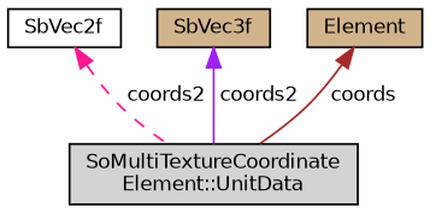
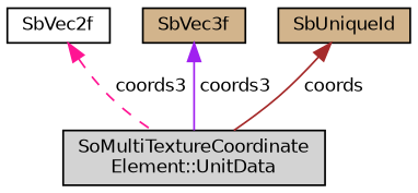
  digraph {
    fontname="DejaVu Sans"
    node [color=black fillcolor=tan fontname="DejaVu Sans" fontsize=10 shape=record style=filled]
    edge [dir=back fontname="DejaVu Sans" fontsize=10 labelfontname=Helvetica labelfontsize=10 style=solid]
    n1 [fillcolor=lightgrey fontcolor=black height=0.2 label="SoMultiTextureCoordinate\lElement::UnitData" width=0.4]
    n2 [fillcolor=white height=0.2 label=SbVec2f width=0.4]
    n3 [height=0.2 label=SbVec3f width=0.4]
-   n4 [height=0.2 label=Element width=0.4]
-   n2 -> n1 [color=deeppink label=" coords2" style=dashed]
-   n3 -> n1 [color=purple label=" coords2"]
+   n4 [height=0.2 label=SbUniqueId width=0.4]
+   n2 -> n1 [color=deeppink label=" coords3" style=dashed]
+   n3 -> n1 [color=purple label=" coords3"]
    n4 -> n1 [color=brown label=" coords"]
  }
